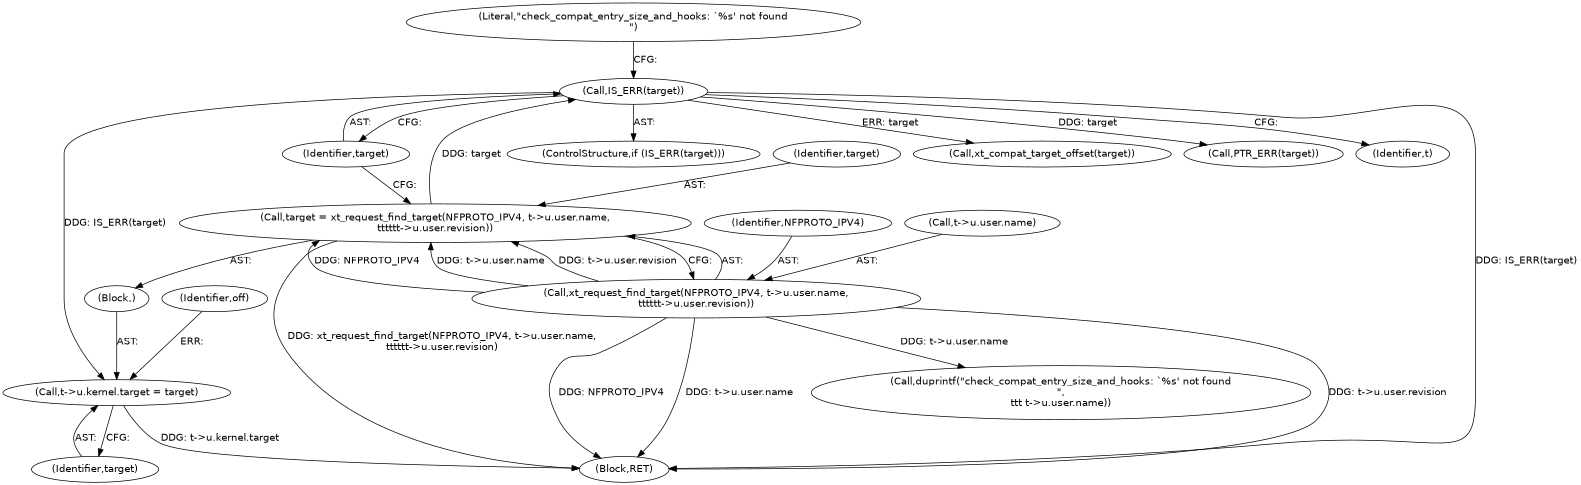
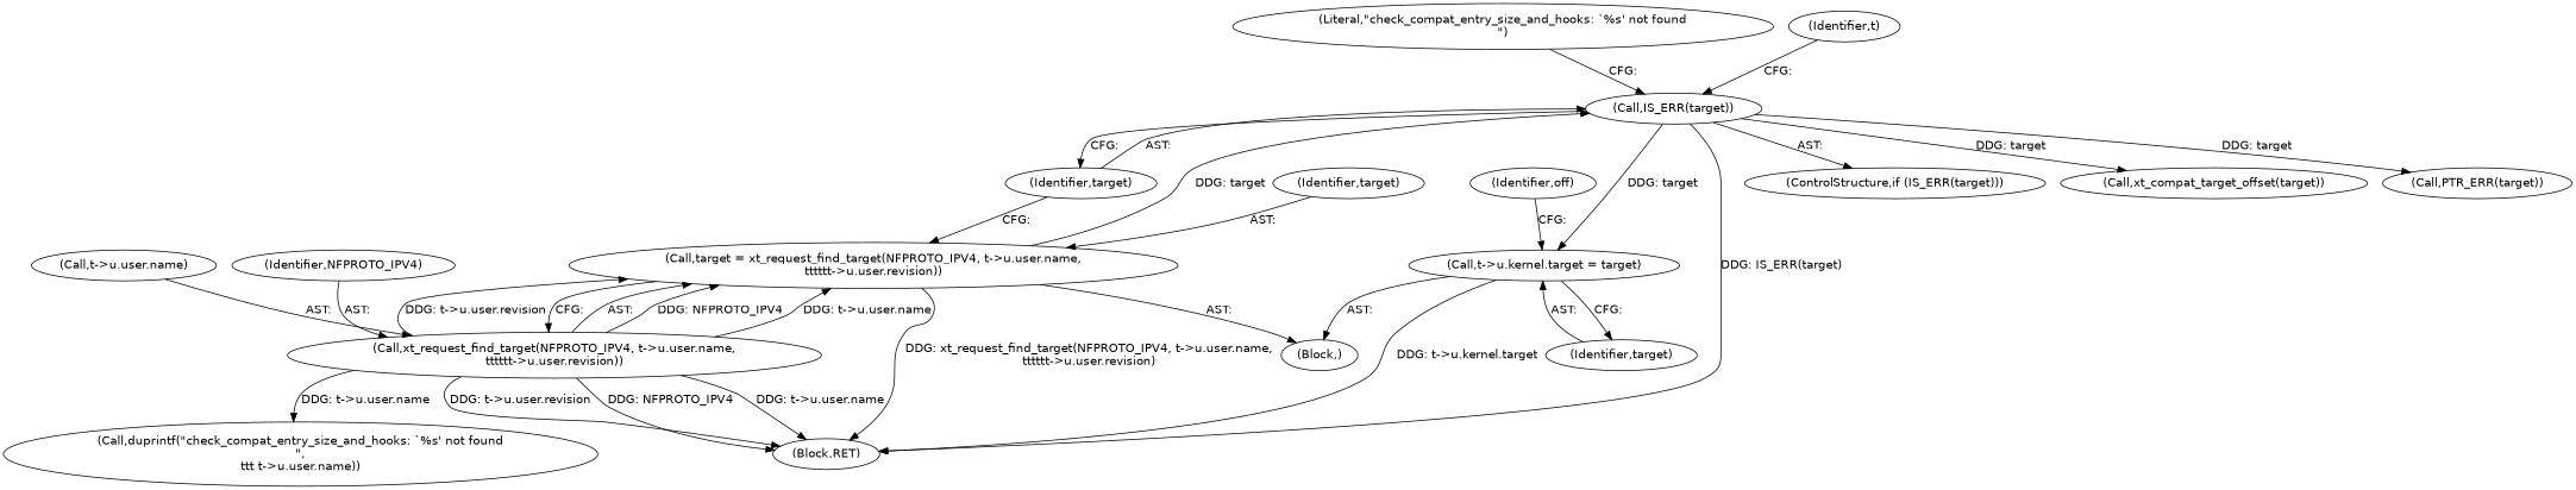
  digraph {
    fontname="DejaVu Sans"
    node [fontname="DejaVu Sans"]
    edge [fontname="DejaVu Sans"]
    n1 [label="(Call,t->u.kernel.target = target)"]
    n2 [label="(Block,RET)"]
    n3 [label="(Identifier,target)"]
    n4 [label="(Block,)"]
    n5 [label="(Call,IS_ERR(target))"]
    n6 [label="(ControlStructure,if (IS_ERR(target)))"]
    n7 [label="(Identifier,target)"]
    n8 [label="(Call,xt_compat_target_offset(target))"]
    n9 [label="(Call,PTR_ERR(target))"]
    n10 [label="(Call,target = xt_request_find_target(NFPROTO_IPV4, t->u.user.name,\n\t\t\t\t\tt->u.user.revision))"]
    n11 [label="(Call,xt_request_find_target(NFPROTO_IPV4, t->u.user.name,\n\t\t\t\t\tt->u.user.revision))"]
    n12 [label="(Call,duprintf(\"check_compat_entry_size_and_hooks: `%s' not found\n\",\n\t\t\t t->u.user.name))"]
    n13 [label="(Literal,\"check_compat_entry_size_and_hooks: `%s' not found\n\")"]
    n14 [label="(Identifier,target)"]
    n15 [label="(Identifier,NFPROTO_IPV4)"]
    n16 [label="(Identifier,t)"]
    n17 [label="(Identifier,off)"]
    n18 [label="(Call,t->u.user.name)"]
    n1 -> n2 [label="DDG: t->u.kernel.target"]
    n1 -> n3 [label="CFG: "]
-   n4 -> n1 [label="AST: "]
+   n1 -> n4 [label="AST: "]
    n3 -> n1 [label="AST: "]
-   n5 -> n1 [label="DDG: IS_ERR(target)"]
+   n5 -> n1 [label="DDG: target"]
    n5 -> n2 [label="DDG: IS_ERR(target)"]
    n5 -> n6 [label="AST: "]
    n5 -> n7 [label="CFG: "]
-   n5 -> n8 [label="ERR: target"]
+   n5 -> n8 [label="DDG: target"]
    n5 -> n9 [label="DDG: target"]
    n7 -> n5 [label="AST: "]
    n7 -> n10 [label="CFG: "]
    n10 -> n2 [label="DDG: xt_request_find_target(NFPROTO_IPV4, t->u.user.name,\n\t\t\t\t\tt->u.user.revision)"]
    n10 -> n4 [label="AST: "]
    n10 -> n5 [label="DDG: target"]
    n10 -> n11 [label="CFG: "]
    n11 -> n2 [label="DDG: t->u.user.name"]
    n11 -> n2 [label="DDG: t->u.user.revision"]
    n11 -> n2 [label="DDG: NFPROTO_IPV4"]
    n11 -> n10 [label="AST: "]
    n11 -> n10 [label="DDG: NFPROTO_IPV4"]
    n11 -> n10 [label="DDG: t->u.user.name"]
    n11 -> n10 [label="DDG: t->u.user.revision"]
    n11 -> n12 [label="DDG: t->u.user.name"]
    n13 -> n5 [label="CFG: "]
    n14 -> n10 [label="AST: "]
    n15 -> n11 [label="AST: "]
-   n5 -> n16 [label="CFG: "]
-   n17 -> n1 [label="ERR: "]
+   n16 -> n5 [label="CFG: "]
+   n17 -> n1 [label="CFG: "]
    n18 -> n11 [label="AST: "]
  }
